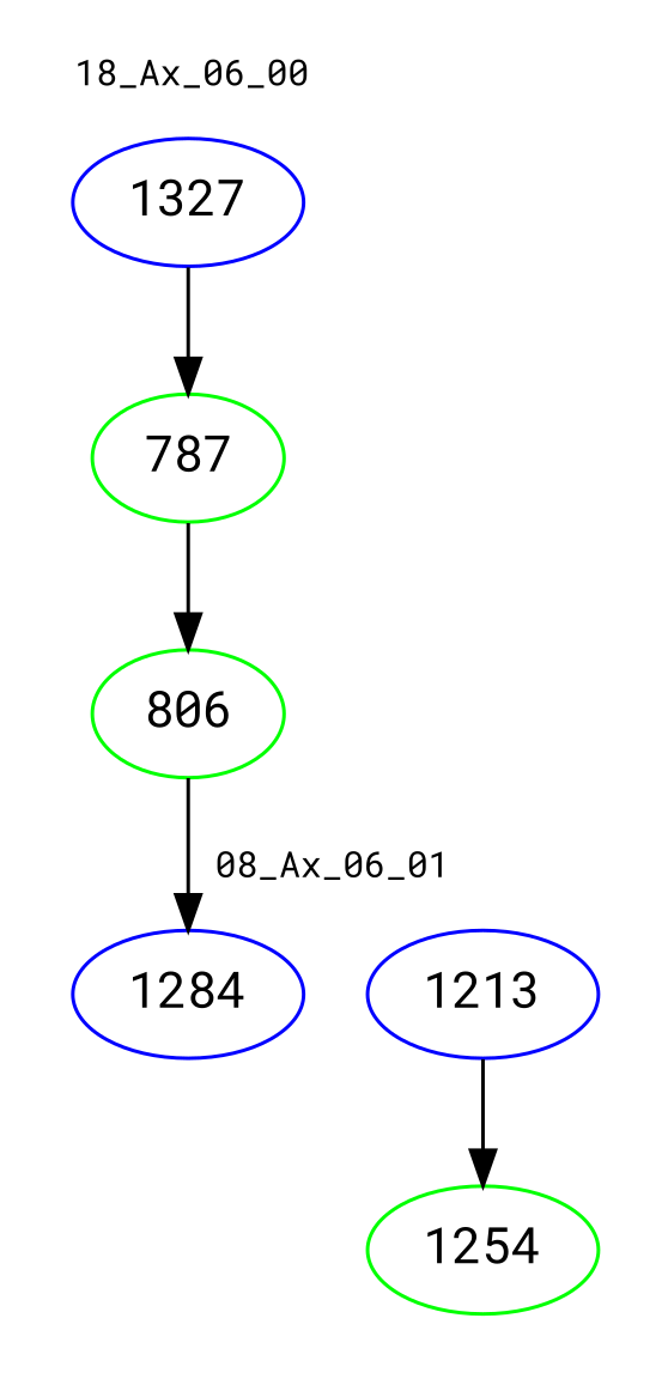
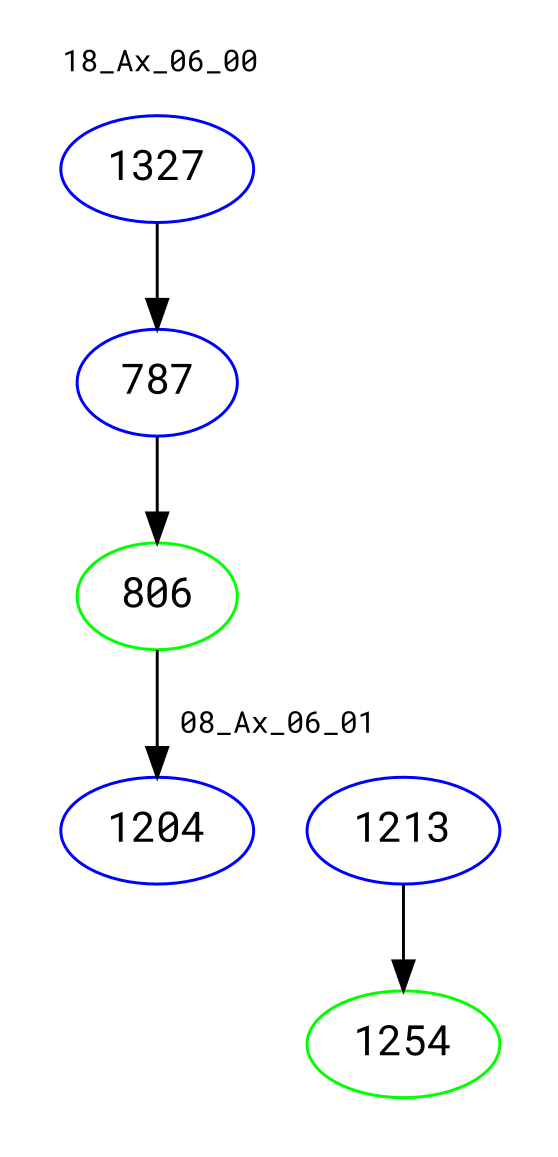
  digraph {
    fontname="Roboto Mono"
    node [color=blue fontname="Roboto Mono"]
    edge [color=black fontname="Roboto Mono"]
-   n1 [color=green label=787]
+   n1 [label=787]
    n2 [label=1327]
    n3 [color=green label=806]
    n4 [label=1213]
-   n5 [label=1284]
+   n5 [label=1204]
    n6 [color=green label=1254]
    subgraph cluster_1 {
      color=white
      fontsize=10
      label="18_Ax_06_00"
      n1
      n2
      n3
    }
    subgraph cluster_2 {
      color=white
      fontsize=10
      label="08_Ax_06_01"
      n4
      n5
      n6
    }
    n1 -> n3
    n2 -> n1
    n3 -> n5
    n4 -> n6
  }
